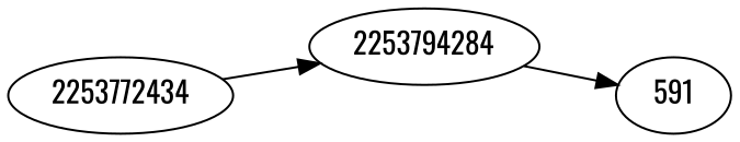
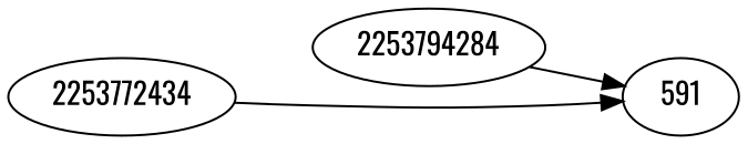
  strict digraph {
    fontname=Oswald
    rankdir=LR
    node [fontname=Oswald]
    edge [fontname=Oswald]
    n1 [label=2253794284]
    2253772434
    591
    n1 -> 591
-   2253772434 -> n1
+   2253772434 -> 591
  }
